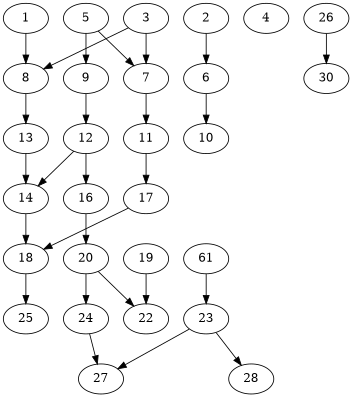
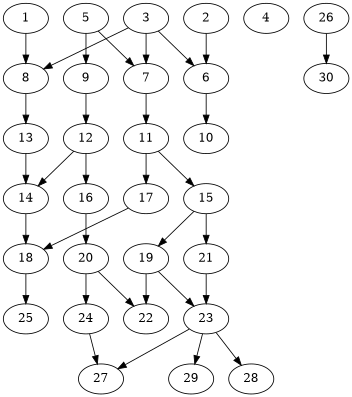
  digraph {
    node [alpha=0.06]
    1 [alpha=0.20 expect_size=36407296]
    8 [alpha=0.03 expect_size=10962944]
    13 [expect_size=50123776]
    14 [alpha=0.16 expect_size=29502464]
    2 [alpha=0.12 expect_size=28471296]
    6 [alpha=0.07 expect_size=36045824]
    10 [alpha=0.18 expect_size=17051648]
    3 [alpha=0.11 expect_size=9520128]
    7 [expect_size=11305984]
    11 [alpha=0.12 expect_size=22695936]
+   15 [alpha=0.13 expect_size=30351360]
    17 [alpha=0.17 expect_size=14833664]
    4 [alpha=0.00 expect_size=33082368]
    5 [expect_size=11335680]
    9 [alpha=0.03 expect_size=6648832]
    12 [alpha=0.02 expect_size=22532096]
    16 [alpha=0.05 expect_size=44489728]
    19 [alpha=0.19 expect_size=36604928]
-   21 [alpha=0.15 expect_size=38779904 label=61]
+   21 [alpha=0.15 expect_size=38779904]
    18 [expect_size=29812736]
    20 [alpha=0.00 expect_size=43586560]
    22 [alpha=0.20 expect_size=20274176]
    23 [expect_size=25454592]
    25 [alpha=0.05 expect_size=30131200]
    24 [alpha=0.05 expect_size=40735744]
    27 [alpha=0.16 expect_size=24424448]
    28 [alpha=0.15 expect_size=17383424]
+   29 [alpha=0.14 expect_size=31758336]
    26 [alpha=0.19 expect_size=13531136]
    30 [alpha=0.19 expect_size=28500992]
    1 -> 8
    8 -> 13
    13 -> 14
    14 -> 18
    2 -> 6
    6 -> 10
    3 -> 8
+   3 -> 6
    3 -> 7
    7 -> 11
+   11 -> 15
    11 -> 17
+   15 -> 19
+   15 -> 21
    17 -> 18
    5 -> 7
    5 -> 9
    9 -> 12
    12 -> 14
    12 -> 16
    16 -> 20
    19 -> 22
+   19 -> 23
    21 -> 23
    18 -> 25
    20 -> 22
    20 -> 24
    23 -> 27
    23 -> 28
+   23 -> 29
    24 -> 27
    26 -> 30
  }
